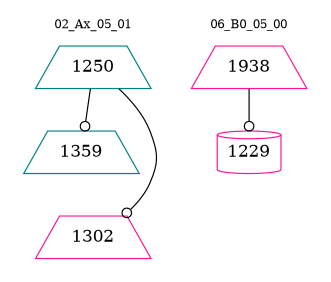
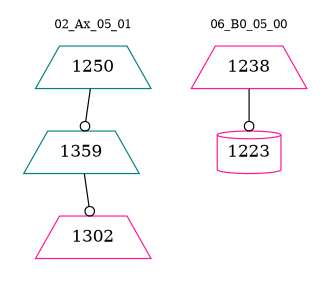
  digraph {
    node [color=deeppink shape=trapezium]
    edge [arrowhead=odot color=black]
    n1 [color=teal label=1250]
    n2 [color=teal label=1359]
    n3 [label=1302]
-   n4 [label=1938]
-   n5 [label=1229 shape=cylinder]
+   n4 [label=1238]
+   n5 [label=1223 shape=cylinder]
    subgraph cluster_1 {
      color=white
      fontsize=10
      label="02_Ax_05_01"
      n1
      n2
      n3
    }
    subgraph cluster_2 {
      color=white
      fontsize=10
      label="06_B0_05_00"
      n4
      n5
    }
    n1 -> n2
-   n1 -> n3
+   n2 -> n3
    n4 -> n5
  }
